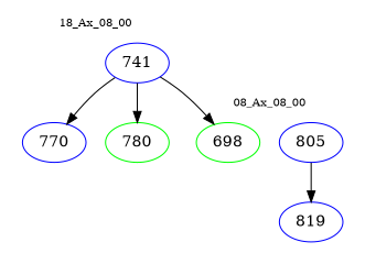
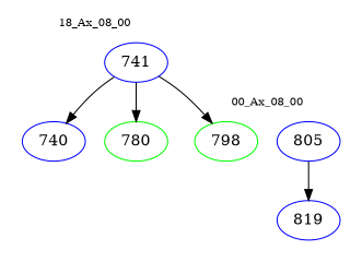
  digraph {
    node [color=blue]
    edge [color=black]
    n1 [label=805]
-   n2 [color=green label=698]
+   n2 [color=green label=798]
    n3 [label=819]
    n4 [label=741]
-   n5 [label=770]
+   n5 [label=740]
    n6 [color=green label=780]
    subgraph cluster_1 {
      color=white
      fontsize=10
-     label="08_Ax_08_00"
+     label="00_Ax_08_00"
      n1
      n2
      n3
    }
    subgraph cluster_2 {
      color=white
      fontsize=10
      label="18_Ax_08_00"
      n4
      n5
      n6
    }
    n1 -> n3
    n4 -> n2
    n4 -> n5
    n4 -> n6
  }
